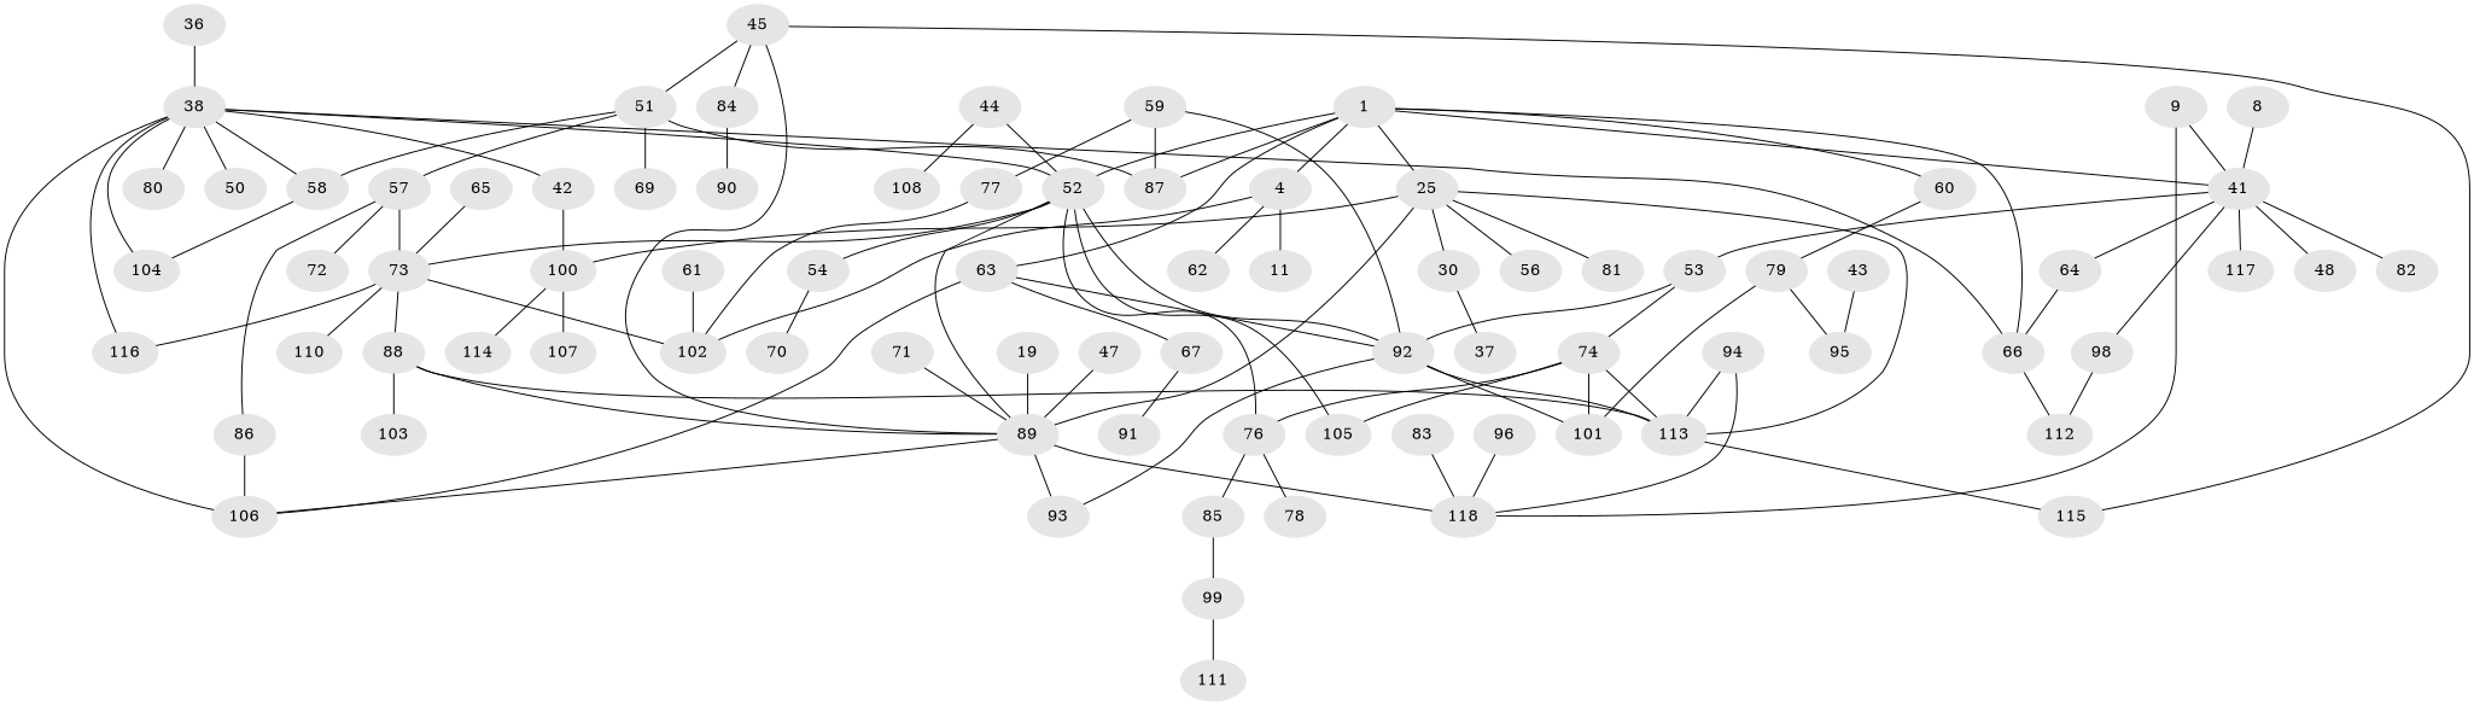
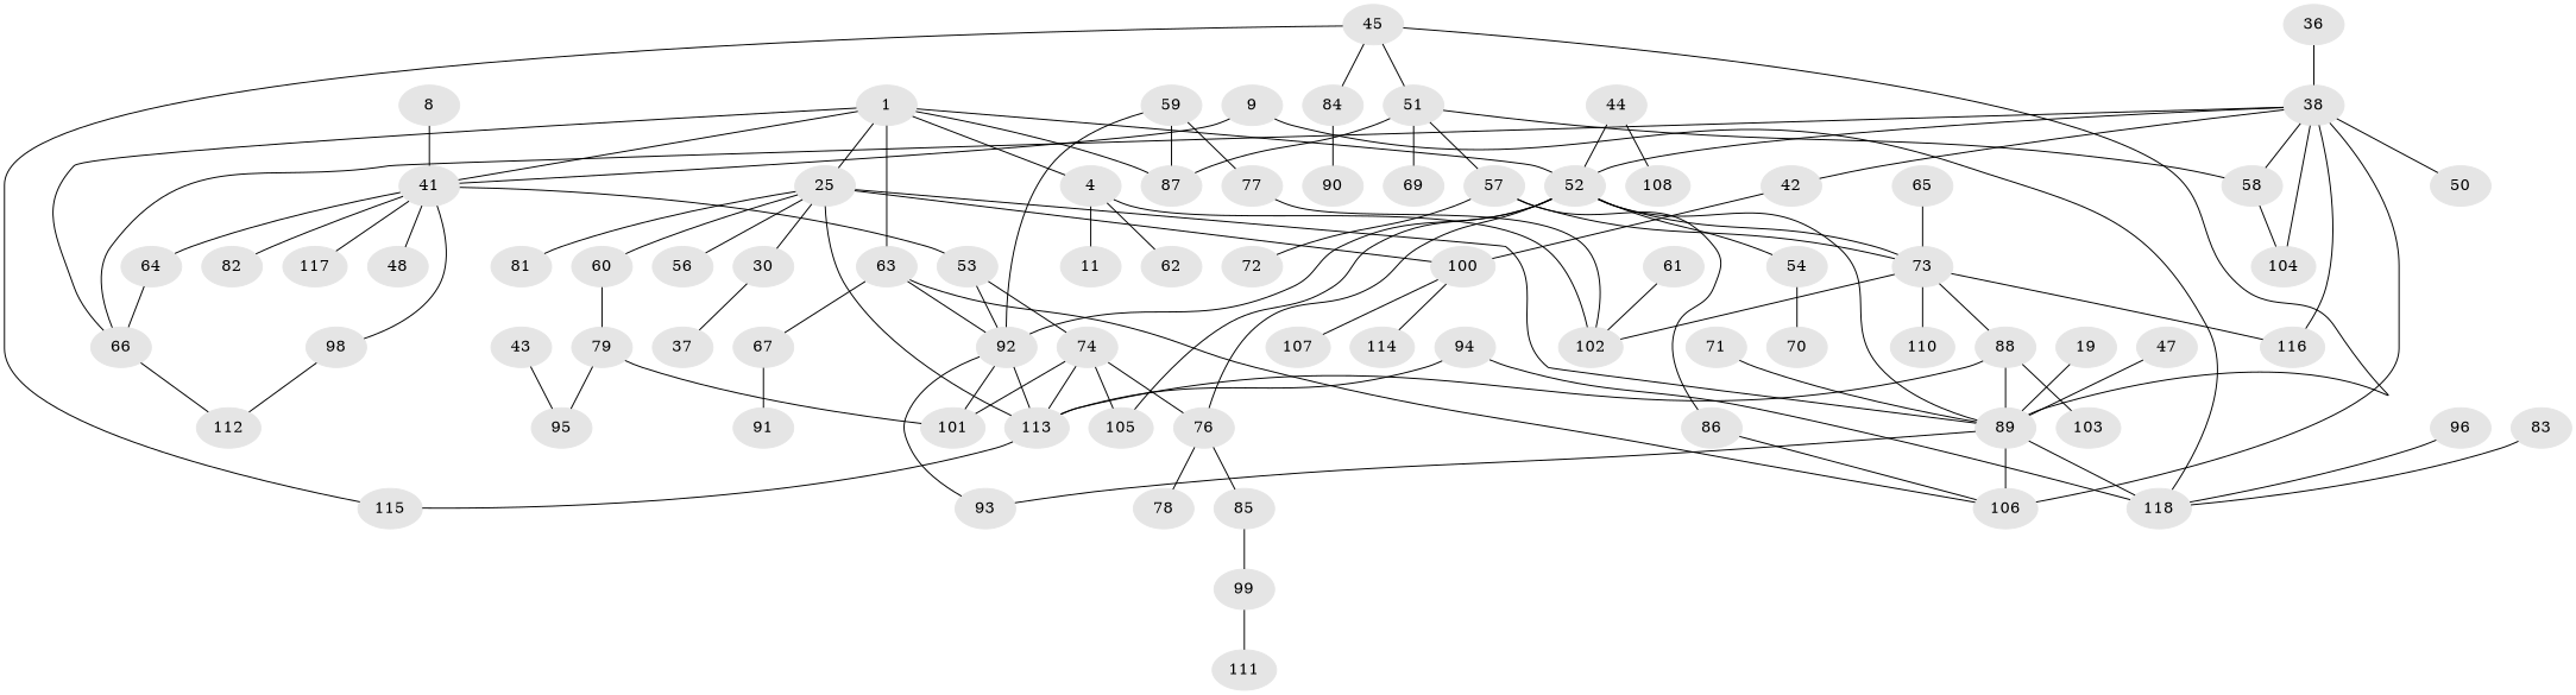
  graph {
    node [color=gray90 style=filled]
    1
    4
    25 [super="+23"]
    41 [super="+33"]
    52 [super="+5+20"]
    63 [super="+15+3+46"]
    66
    87 [super="+11"]
    n9 [label=11]
    62
    102 [super="+49"]
    89 [super="+18+39"]
    30
    56
    60
    81
    100 [super="+28"]
    113 [super="+68+34+75"]
    48
    53 [super="+21"]
    64
    82
    98
    117
    54
    73 [super="+22+55"]
    76
    92 [super="+29+13"]
    105
    106 [super="+31"]
    67
    112
    8
    9
    118 [super="+97"]
    93
    19
    37
    79
    107
    114
    115
    38 [super="+24+27+32"]
    42
    50
    58
-   80
    116
    104
    36
    43
    95
    74
    44
    108
    45
    51
    84
    57
    69
    90
    47
    72
    86
    70
    88 [super="+26"]
    110 [super="+109"]
    78
    85
    101
    59 [super="+17"]
    77
    61
    91
    65
    71
    103
    99
    83
    111
    94
    96
    1 -- 4
    1 -- 25 [weight=2]
    1 -- 41
    1 -- 52 [weight=2]
    1 -- 63
    1 -- 66
    1 -- 87
    4 -- n9
    4 -- 62
    4 -- 102
    25 -- 89
    25 -- 30
    25 -- 56
-   1 -- 60
+   25 -- 60
    25 -- 81
    25 -- 100
    25 -- 113
    41 -- 48
    41 -- 53
    41 -- 64
    41 -- 82
    41 -- 98
    41 -- 117
    52 -- 89
    52 -- 54
    52 -- 73
    52 -- 76
    52 -- 92 [weight=3]
    52 -- 105
    63 -- 92
    63 -- 106
    63 -- 67
    66 -- 112
    89 -- 106
    89 -- 118 [weight=2]
    89 -- 93
    30 -- 37
    60 -- 79
    100 -- 107
    100 -- 114
    113 -- 115
    53 -- 92
    53 -- 74
    64 -- 66
    98 -- 112
    54 -- 70
    73 -- 102
    73 -- 116
    73 -- 88
    73 -- 110 [weight=2]
    76 -- 78
    76 -- 85
    92 -- 113 [weight=2]
    92 -- 93
    92 -- 101
    67 -- 91
    8 -- 41
    9 -- 41
    9 -- 118
    19 -- 89
    79 -- 95
    79 -- 101
    38 -- 52
    38 -- 66
    38 -- 106 [weight=2]
    38 -- 42
    38 -- 50
    38 -- 58
-   38 -- 80
    38 -- 116
    38 -- 104
    42 -- 100
    58 -- 104
    36 -- 38
    43 -- 95
    74 -- 113
    74 -- 76
    74 -- 105
    74 -- 101
    44 -- 52
    44 -- 108
    45 -- 89
    45 -- 115
    45 -- 51
    45 -- 84
    51 -- 87
    51 -- 58
    51 -- 57
    51 -- 69
    84 -- 90
    57 -- 73
    57 -- 72
    57 -- 86
    47 -- 89
    86 -- 106
    88 -- 89
    88 -- 113 [weight=2]
    88 -- 103
    85 -- 99
    59 -- 87
    59 -- 92
    59 -- 77
    77 -- 102
    61 -- 102
    65 -- 73
    71 -- 89
    99 -- 111
    83 -- 118
    94 -- 113
    94 -- 118
    96 -- 118
  }
